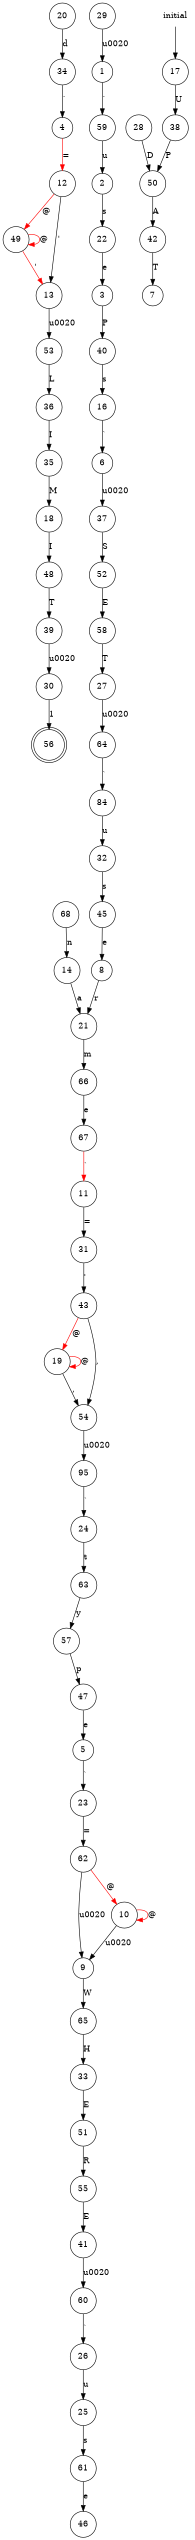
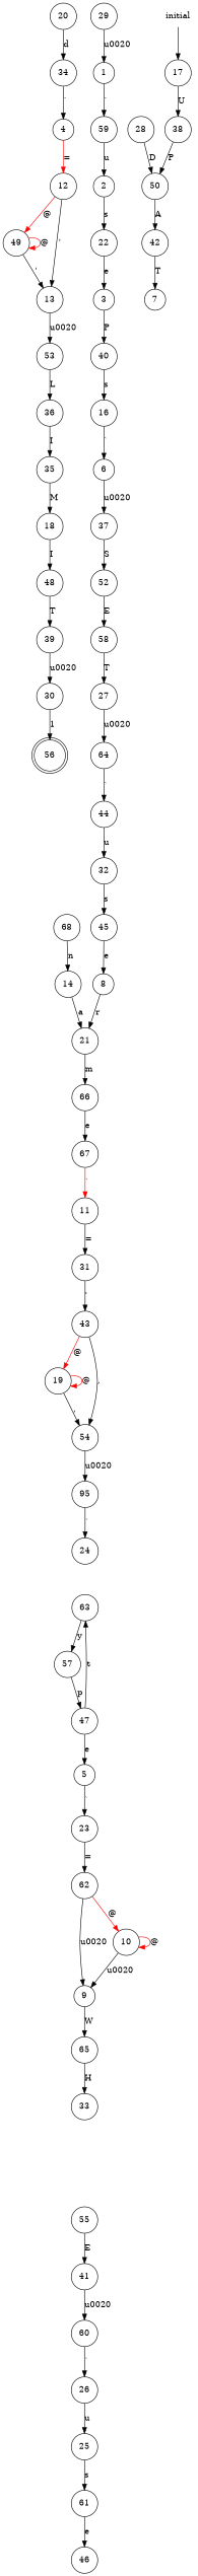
  digraph {
    rankdir=TB
    node [shape=circle]
    20
    34
    4
    1
    59
    2
    22
    3
    40
    16
    6
    12
    49
    13
    53
    5
    23
    62
    9
    10
    37
    52
    58
    29
    8
    21
    68
    14
    65
    33
-   51
    11
    31
    43
    19
    54
    36
    35
    66
    67
    n41 [label=95]
    24
    63
    57
    17
    38
    50
    initial [shape=plaintext]
    28
    18
    48
    39
    30
    47
    25
    61
    46
    26
    27
    64
-   44 [label=84]
+   44
    32
    42
    7
    56 [shape=doublecircle]
    45
    55
    41
    60
    20 -> 34 [label=d]
    34 -> 4 [label="`"]
    4 -> 12 [color=red label="="]
    1 -> 59 [label="`"]
    59 -> 2 [label=u]
    2 -> 22 [label=s]
    22 -> 3 [label=e]
    3 -> 40 [label=P]
    40 -> 16 [label=s]
    16 -> 6 [label="`"]
    6 -> 37 [label="\u0020"]
    12 -> 49 [color=red label="@"]
    12 -> 13 [label="'"]
    49 -> 49 [color=red label="@"]
-   49 -> 13 [label="'" color=red]
+   49 -> 13 [label="'"]
    13 -> 53 [label="\u0020"]
    53 -> 36 [label=L]
    5 -> 23 [label="`"]
    23 -> 62 [label="="]
    62 -> 9 [label="\u0020"]
    62 -> 10 [color=red label="@"]
    9 -> 65 [label=W]
    10 -> 9 [label="\u0020"]
    10 -> 10 [color=red label="@"]
    37 -> 52 [label=S]
    52 -> 58 [label=E]
    58 -> 27 [label=T]
    29 -> 1 [label="\u0020"]
    8 -> 21 [label=r]
    21 -> 66 [label=m]
    68 -> 14 [label=n]
    14 -> 21 [label=a]
    65 -> 33 [label=H]
-   33 -> 51 [label=E]
-   51 -> 55 [label=R]
    11 -> 31 [label="="]
    31 -> 43 [label="'"]
    43 -> 19 [color=red label="@"]
    43 -> 54 [label=","]
    19 -> 19 [color=red label="@"]
    19 -> 54 [label=","]
    54 -> n41 [label="\u0020"]
    36 -> 35 [label=I]
    35 -> 18 [label=M]
    66 -> 67 [label=e]
    67 -> 11 [color=red label="`"]
    n41 -> 24 [label="`"]
-   24 -> 63 [label=t]
+   47 -> 63 [label=t]
    63 -> 57 [label=y]
    57 -> 47 [label=p]
    17 -> 38 [label=U]
    38 -> 50 [label=P]
    50 -> 42 [label=A]
    initial -> 17
    28 -> 50 [label=D]
    18 -> 48 [label=I]
    48 -> 39 [label=T]
    39 -> 30 [label="\u0020"]
    30 -> 56 [label=1]
    47 -> 5 [label=e]
    25 -> 61 [label=s]
    61 -> 46 [label=e]
    26 -> 25 [label=u]
    27 -> 64 [label="\u0020"]
    64 -> 44 [label="`"]
    44 -> 32 [label=u]
    32 -> 45 [label=s]
    42 -> 7 [label=T]
    45 -> 8 [label=e]
    55 -> 41 [label=E]
    41 -> 60 [label="\u0020"]
    60 -> 26 [label="`"]
  }
